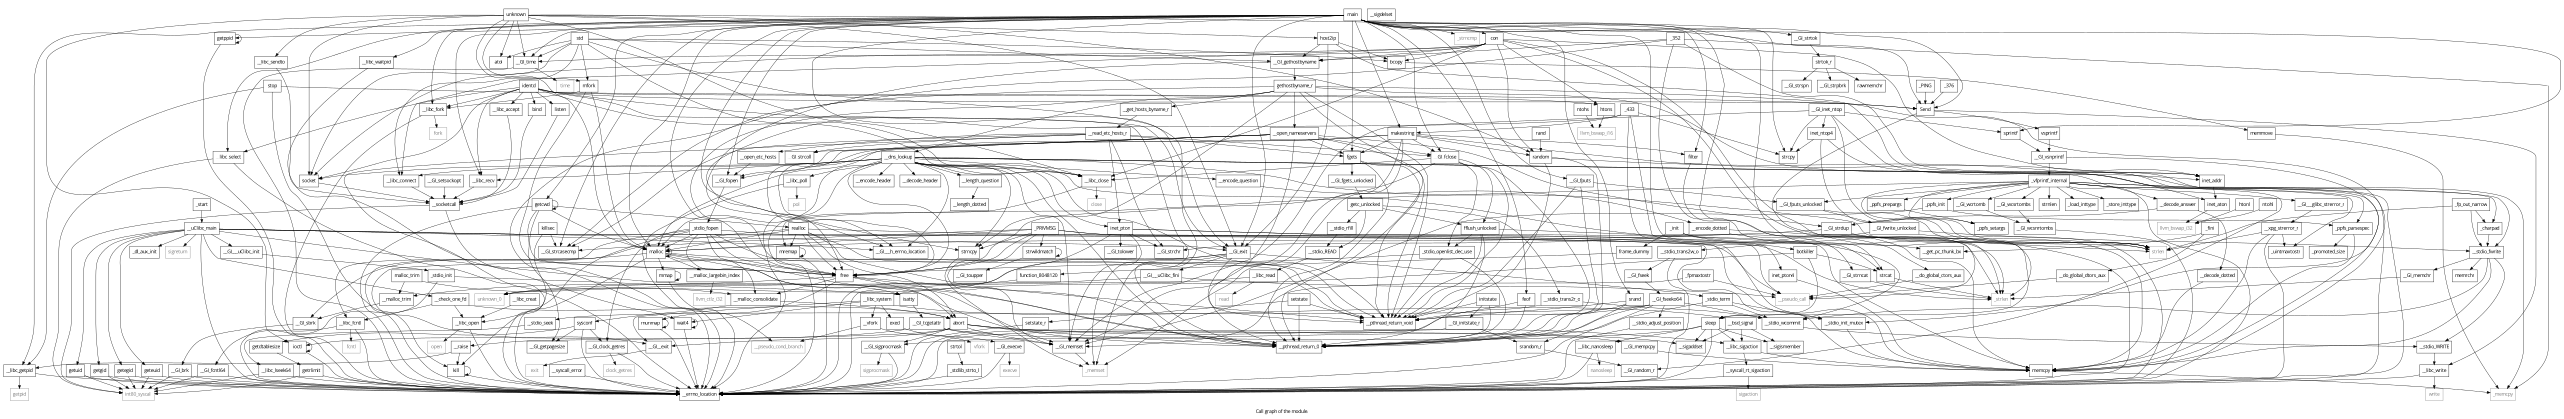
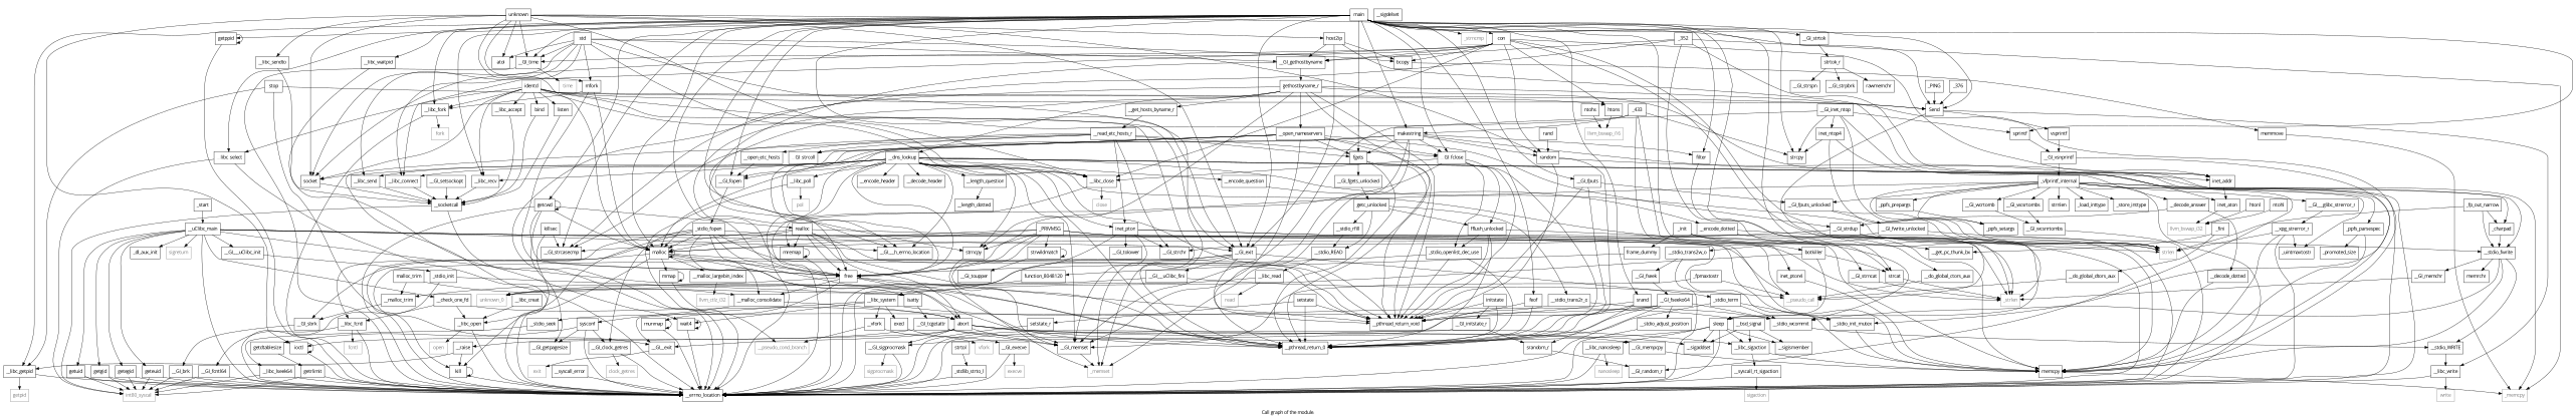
  digraph {
    fontname="Open Sans"
    label="Call graph of the module."
    node [fontname="Open Sans" shape=record]
    edge [fontname="Open Sans"]
    n1 [label="{ioctl}"]
    n2 [label="{__errno_location}"]
    n3 [label="{kill}"]
    n4 [label="{feof}"]
    n5 [label="{__pthread_return_0}"]
    n6 [label="{__pthread_return_void}"]
    n7 [label="{__GI_time}"]
    n8 [color=gray50 fontcolor=gray50 label="{time}"]
    n9 [label="{__libc_waitpid}"]
    n10 [label="{wait4}"]
    n11 [label="{__libc_write}"]
    n12 [color=gray50 fontcolor=gray50 label="{write}"]
    n13 [label="{__GI_vsnprintf}"]
    n14 [label="{_vfprintf_internal}"]
    n15 [label="{__stdio_init_mutex}"]
    n16 [label="{__GI_fputs_unlocked}"]
    n17 [label="{_charpad}"]
    n18 [label="{__stdio_fwrite}"]
    n19 [color=gray50 fontcolor=gray50 label="{strlen}"]
-   n20 [label="{_ppfs_init}"]
    n21 [label="{_ppfs_prepargs}"]
    n22 [label="{_ppfs_setargs}"]
    n23 [label="{strnlen}"]
    n24 [label="{__GI___glibc_strerror_r}"]
    n25 [label="{__GI_wcrtomb}"]
    n26 [label="{__GI_wcsrtombs}"]
    n27 [label="{_load_inttype}"]
    n28 [label="{_store_inttype}"]
    n29 [label="{_uintmaxtostr}"]
    n30 [label="{_ppfs_parsespec}"]
    n31 [label="{mremap}"]
    n32 [label="{memcpy}"]
    n33 [label="{fgets}"]
    n34 [label="{__GI_fgets_unlocked}"]
    n35 [label="{getc_unlocked}"]
    n36 [label="{__GI_fputs}"]
    n37 [label="{__GI_fwrite_unlocked}"]
    n38 [label="{__stdio_wcommit}"]
    n39 [label="{__stdio_WRITE}"]
    n40 [label="{__GI_memchr}"]
    n41 [label="{memrchr}"]
    n42 [color=gray50 fontcolor=gray50 label="{_memcpy}"]
    n43 [label="{_fp_out_narrow}"]
    n44 [label="{__GI_memset}"]
    n45 [color=gray50 fontcolor=gray50 label="{_memset}"]
    n46 [label="{__libc_select}"]
    n47 [color=gray50 fontcolor=gray50 label="{int80_syscall}"]
    n48 [label="{htons}"]
    n49 [color=gray50 fontcolor=gray50 label="{llvm_bswap_i16}"]
    n50 [label="{_stdio_fopen}"]
    n51 [label="{isatty}"]
    n52 [label="{malloc}"]
    n53 [label="{free}"]
    n54 [label="{__libc_fcntl}"]
    n55 [label="{__libc_open}"]
    n56 [label="{__GI_clock_getres}"]
    n57 [label="{__GI_tcgetattr}"]
    n58 [label="{__malloc_largebin_index}"]
    n59 [label="{__malloc_consolidate}"]
    n60 [label="{mmap}"]
    n61 [label="{__GI_sbrk}"]
    n62 [label="{abort}"]
    n63 [label="{__malloc_trim}"]
    n64 [label="{munmap}"]
    n65 [label="{__GI_fcntl64}"]
    n66 [color=gray50 fontcolor=gray50 label="{fcntl}"]
    n67 [color=gray50 fontcolor=gray50 label="{open}"]
    n68 [label="{__GI_mempcpy}"]
    n69 [label="{strcat}"]
    n70 [color=gray50 fontcolor=gray50 label="{_strlen}"]
    n71 [label="{__xpg_strerror_r}"]
    n72 [label="{__GI_wcsnrtombs}"]
    n73 [label="{_fpmaxtostr}"]
    n74 [color=gray50 fontcolor=gray50 label="{__pseudo_call}"]
    n75 [label="{_promoted_size}"]
    n76 [label="{strcpy}"]
    n77 [label="{__GI_strcasecmp}"]
    n78 [label="{_stdio_openlist_dec_use}"]
    n79 [label="{__GI_toupper}"]
    n80 [label="{__GI_fclose}"]
    n81 [label="{fflush_unlocked}"]
    n82 [label="{__libc_close}"]
    n83 [color=gray50 fontcolor=gray50 label="{close}"]
    n84 [label="{_stdio_init}"]
    n85 [label="{bcopy}"]
    n86 [label="{memmove}"]
    n87 [label="{__GI_strtok}"]
    n88 [label="{strtok_r}"]
    n89 [label="{__GI_strpbrk}"]
    n90 [label="{rawmemchr}"]
    n91 [label="{__GI_strspn}"]
    n92 [label="{strncpy}"]
    n93 [label="{__stdio_READ}"]
    n94 [label="{__stdio_rfill}"]
    n95 [label="{__stdio_trans2r_o}"]
    n96 [label="{__GI_fopen}"]
    n97 [label="{vsprintf}"]
    n98 [label="{sprintf}"]
    n99 [label="{_stdio_term}"]
    n100 [label="{__stdio_trans2w_o}"]
    n101 [label="{__GI_fseek}"]
    n102 [label="{__libc_sendto}"]
    n103 [label="{__socketcall}"]
    n104 [label="{__GI_setsockopt}"]
    n105 [label="{socket}"]
    n106 [color=gray50 fontcolor=gray50 label="{llvm_ctlz_i32}"]
    n107 [label="{sysconf}"]
    n108 [color=gray50 fontcolor=gray50 label="{__pseudo_cond_branch}"]
    n109 [label="{__GI_brk}"]
    n110 [label="{realloc}"]
    n111 [label="{__libc_sigaction}"]
    n112 [label="{__GI__exit}"]
    n113 [label="{__GI_sigprocmask}"]
    n114 [label="{__raise}"]
    n115 [label="{__sigaddset}"]
    n116 [label="{getdtablesize}"]
    n117 [label="{__GI_getpagesize}"]
    n118 [label="{malloc_trim}"]
    n119 [label="{__syscall_rt_sigaction}"]
    n120 [color=gray50 fontcolor=gray50 label="{exit}"]
    n121 [color=gray50 fontcolor=gray50 label="{sigprocmask}"]
    n122 [label="{__libc_getpid}"]
    n123 [label="{rand}"]
    n124 [label="{random}"]
    n125 [label="{__GI_random_r}"]
    n126 [label="{setstate}"]
    n127 [label="{setstate_r}"]
    n128 [label="{initstate}"]
    n129 [label="{__GI_initstate_r}"]
    n130 [label="{srandom_r}"]
    n131 [label="{srand}"]
    n132 [label="{__libc_system}"]
    n133 [label="{execl}"]
    n134 [label="{__bsd_signal}"]
    n135 [label="{__vfork}"]
    n136 [label="{__GI_execve}"]
    n137 [label="{__sigismember}"]
    n138 [color=gray50 fontcolor=gray50 label="{vfork}"]
    n139 [label="{atol}"]
    n140 [label="{strtol}"]
    n141 [label="{_stdlib_strto_l}"]
    n142 [label="{__GI_exit}"]
    n143 [label="{__GI___uClibc_fini}"]
    n144 [color=gray50 fontcolor=gray50 label="{unknown_0}"]
    n145 [color=gray50 fontcolor=gray50 label="{execve}"]
    n146 [label="{sleep}"]
    n147 [label="{__libc_nanosleep}"]
    n148 [color=gray50 fontcolor=gray50 label="{nanosleep}"]
    n149 [color=gray50 fontcolor=gray50 label="{clock_getres}"]
    n150 [label="{getrlimit}"]
    n151 [label="{inet_addr}"]
    n152 [label="{inet_aton}"]
    n153 [color=gray50 fontcolor=gray50 label="{llvm_bswap_i32}"]
    n154 [label="{__GI_gethostbyname}"]
    n155 [label="{gethostbyname_r}"]
    n156 [label="{__GI___h_errno_location}"]
    n157 [label="{__dns_lookup}"]
    n158 [label="{__open_nameservers}"]
    n159 [label="{__get_hosts_byname_r}"]
    n160 [label="{__libc_connect}"]
    n161 [label="{__libc_recv}"]
+   n162 [label="{__libc_send}"]
    n163 [label="{__libc_poll}"]
    n164 [label="{__GI_strncat}"]
    n165 [label="{inet_pton}"]
    n166 [label="{__encode_header}"]
    n167 [label="{__decode_header}"]
    n168 [label="{__encode_question}"]
    n169 [label="{__length_question}"]
    n170 [label="{__decode_answer}"]
    n171 [label="{__GI_strcoll}"]
    n172 [label="{__GI_strdup}"]
    n173 [label="{__read_etc_hosts_r}"]
    n174 [label="{__libc_accept}"]
    n175 [label="{bind}"]
    n176 [label="{listen}"]
    n177 [label="{ntohs}"]
    n178 [label="{ntohl}"]
    n179 [label="{__check_one_fd}"]
    n180 [label="{__GI___uClibc_init}"]
    n181 [label="{__uClibc_main}"]
    n182 [label="{getegid}"]
    n183 [label="{geteuid}"]
    n184 [label="{getgid}"]
    n185 [label="{getuid}"]
    n186 [label="{_dl_aux_init}"]
    n187 [color=gray50 fontcolor=gray50 label="{sigreturn}"]
    n188 [color=gray50 fontcolor=gray50 label="{sigaction}"]
    n189 [label="{__libc_creat}"]
    n190 [label="{__GI_fseeko64}"]
    n191 [label="{__libc_read}"]
    n192 [color=gray50 fontcolor=gray50 label="{poll}"]
    n193 [label="{inet_pton4}"]
    n194 [label="{__GI_tolower}"]
    n195 [label="{__GI_strchr}"]
    n196 [label="{__encode_dotted}"]
    n197 [label="{__length_dotted}"]
    n198 [label="{__decode_dotted}"]
    n199 [label="{__open_etc_hosts}"]
    n200 [color=gray50 fontcolor=gray50 label="{getpid}"]
    n201 [label="{__sigdelset}"]
    n202 [color=gray50 fontcolor=gray50 label="{read}"]
    n203 [label="{__syscall_error}"]
    n204 [label="{__stdio_adjust_position}"]
    n205 [label="{__stdio_seek}"]
    n206 [label="{__libc_lseek64}"]
    n207 [label="{inet_ntop4}"]
    n208 [label="{__GI_inet_ntop}"]
    n209 [label="{__do_global_ctors_aux}"]
    n210 [label="{_fini}"]
    n211 [label="{__get_pc_thunk_bx}"]
    n212 [label="{__do_global_dtors_aux}"]
    n213 [color=gray50 fontcolor=gray50 label="{_strncmp}"]
    n214 [color=gray50 fontcolor=gray50 label="{fork}"]
    n215 [label="{htonl}"]
    n216 [label="{_init}"]
    n217 [label="{frame_dummy}"]
    n218 [label="{function_8048120}"]
    n219 [label="{_start}"]
    n220 [label="{botkiller}"]
    n221 [label="{strwildmatch}"]
    n222 [label="{Send}"]
    n223 [label="{host2ip}"]
    n224 [label="{mfork}"]
    n225 [label="{__libc_fork}"]
    n226 [label="{filter}"]
    n227 [label="{makestring}"]
-   n228 [label="{identd}"]
+   n228 [label="{identd}" color=gray50]
    n229 [label="{std}"]
    n230 [label="{stop}"]
    n231 [label="{unknown}"]
    n232 [label="{killsec}"]
    n233 [label="{_PRIVMSG}"]
    n234 [label="{_376}"]
    n235 [label="{_PING}"]
    n236 [label="{_352}"]
    n237 [label="{_433}"]
    n238 [label="{con}"]
    n239 [label="{main}"]
    n240 [label="{getcwd}"]
    n241 [label="{getppid}"]
    n1 -> n1
    n1 -> n2
    n3 -> n2
    n3 -> n3
    n4 -> n5
    n4 -> n6
    n7 -> n2
    n7 -> n8
    n9 -> n10
    n10 -> n2
    n10 -> n10
    n11 -> n2
    n11 -> n12
    n13 -> n14
    n13 -> n15
    n14 -> n2
    n14 -> n16
    n14 -> n17
    n14 -> n18
    n14 -> n19
-   n14 -> n20
    n14 -> n21
    n14 -> n22
    n14 -> n23
    n14 -> n24
    n14 -> n25
    n14 -> n26
    n14 -> n27
    n14 -> n28
    n14 -> n29
    n14 -> n30
    n14 -> n31
    n15 -> n32
    n16 -> n19
    n16 -> n37
    n17 -> n18
    n18 -> n32
    n18 -> n38
    n18 -> n39
    n18 -> n40
    n18 -> n41
-   n20 -> n30
-   n20 -> n44
    n21 -> n22
    n24 -> n71
    n25 -> n72
    n26 -> n72
    n30 -> n32
    n30 -> n75
    n31 -> n2
    n31 -> n31
    n32 -> n42
    n33 -> n5
    n33 -> n6
    n33 -> n34
    n34 -> n35
    n35 -> n81
    n35 -> n93
    n35 -> n94
    n35 -> n95
    n36 -> n5
    n36 -> n6
    n36 -> n16
    n37 -> n2
    n37 -> n18
    n37 -> n100
    n38 -> n39
    n39 -> n11
    n40 -> n70
    n43 -> n17
    n43 -> n18
    n43 -> n19
    n44 -> n45
    n46 -> n2
    n46 -> n47
    n48 -> n49
    n50 -> n5
    n50 -> n6
    n50 -> n15
    n50 -> n51
    n50 -> n52
    n50 -> n53
    n50 -> n54
    n50 -> n55
    n50 -> n56
    n51 -> n57
    n52 -> n2
    n52 -> n5
    n52 -> n6
    n52 -> n52
    n52 -> n53
    n52 -> n58
    n52 -> n59
    n52 -> n60
    n52 -> n61
    n53 -> n5
    n53 -> n6
    n53 -> n59
    n53 -> n62
    n53 -> n63
    n53 -> n64
    n54 -> n2
    n54 -> n65
    n54 -> n66
    n55 -> n2
    n55 -> n67
    n56 -> n2
    n56 -> n149
    n57 -> n1
    n57 -> n44
    n57 -> n68
    n58 -> n106
    n59 -> n62
    n59 -> n107
    n60 -> n60
    n60 -> n108
    n61 -> n109
    n62 -> n5
    n62 -> n44
    n62 -> n111
    n62 -> n112
    n62 -> n113
    n62 -> n114
    n62 -> n115
    n63 -> n61
    n64 -> n2
    n64 -> n64
    n65 -> n2
    n65 -> n47
    n68 -> n32
    n69 -> n70
    n71 -> n2
    n71 -> n19
    n71 -> n29
    n71 -> n32
    n72 -> n2
    n73 -> n44
    n73 -> n74
    n78 -> n5
    n78 -> n6
    n78 -> n53
    n80 -> n5
    n80 -> n6
    n80 -> n53
    n80 -> n78
    n80 -> n81
    n80 -> n82
    n81 -> n5
    n81 -> n6
    n81 -> n38
    n81 -> n78
    n82 -> n2
    n82 -> n83
    n84 -> n2
    n84 -> n51
    n85 -> n86
    n86 -> n42
    n87 -> n88
    n88 -> n89
    n88 -> n90
    n88 -> n91
    n92 -> n45
    n93 -> n191
    n94 -> n93
    n95 -> n2
    n95 -> n38
    n96 -> n50
    n97 -> n13
    n98 -> n13
    n99 -> n5
    n99 -> n15
    n99 -> n38
    n100 -> n2
    n100 -> n101
    n101 -> n190
    n102 -> n103
    n103 -> n2
    n103 -> n47
    n104 -> n103
    n105 -> n103
    n107 -> n2
    n107 -> n56
    n107 -> n116
    n107 -> n117
    n109 -> n2
    n109 -> n47
    n110 -> n2
    n110 -> n5
    n110 -> n6
    n110 -> n31
    n110 -> n32
    n110 -> n52
    n110 -> n53
    n110 -> n62
    n111 -> n32
    n111 -> n119
    n112 -> n120
    n113 -> n2
    n113 -> n121
    n114 -> n3
    n114 -> n122
    n116 -> n150
    n118 -> n59
    n118 -> n63
    n119 -> n2
    n119 -> n188
    n122 -> n2
    n122 -> n200
    n123 -> n124
    n124 -> n5
    n124 -> n6
    n124 -> n125
    n126 -> n5
    n126 -> n6
    n126 -> n127
    n127 -> n2
    n128 -> n5
    n128 -> n6
    n128 -> n129
    n129 -> n2
    n129 -> n130
    n130 -> n125
    n131 -> n5
    n131 -> n6
    n131 -> n130
    n132 -> n10
    n132 -> n112
    n132 -> n133
    n132 -> n134
    n132 -> n135
    n133 -> n136
    n134 -> n111
    n134 -> n115
    n134 -> n137
    n135 -> n108
    n135 -> n138
    n136 -> n2
    n136 -> n145
    n140 -> n141
    n141 -> n2
    n142 -> n5
    n142 -> n6
    n142 -> n99
    n142 -> n112
    n142 -> n143
    n142 -> n144
    n143 -> n74
    n143 -> n144
    n146 -> n2
    n146 -> n111
    n146 -> n113
    n146 -> n115
    n146 -> n137
    n146 -> n147
    n147 -> n2
    n147 -> n148
    n150 -> n2
    n150 -> n47
    n151 -> n152
    n152 -> n153
    n154 -> n155
    n154 -> n156
    n155 -> n2
    n155 -> n5
    n155 -> n6
    n155 -> n32
    n155 -> n53
    n155 -> n92
    n155 -> n152
    n155 -> n157
    n155 -> n158
    n155 -> n159
    n157 -> n2
    n157 -> n5
    n157 -> n6
    n157 -> n19
    n157 -> n32
    n157 -> n44
    n157 -> n52
    n157 -> n53
    n157 -> n82
    n157 -> n92
    n157 -> n105
    n157 -> n151
    n157 -> n156
    n157 -> n160
    n157 -> n161
+   n157 -> n162
    n157 -> n163
    n157 -> n164
    n157 -> n165
    n157 -> n166
    n157 -> n167
    n157 -> n168
    n157 -> n169
    n157 -> n170
    n158 -> n5
    n158 -> n6
    n158 -> n33
    n158 -> n53
    n158 -> n80
    n158 -> n96
    n158 -> n156
    n158 -> n171
    n158 -> n172
    n159 -> n173
    n160 -> n103
    n161 -> n103
+   n162 -> n103
    n163 -> n2
    n163 -> n192
    n164 -> n70
    n165 -> n2
    n165 -> n32
    n165 -> n44
    n165 -> n193
    n165 -> n194
    n165 -> n195
    n168 -> n196
    n169 -> n197
    n170 -> n172
    n170 -> n198
    n172 -> n19
    n172 -> n32
    n172 -> n52
    n173 -> n2
    n173 -> n33
    n173 -> n77
    n173 -> n80
    n173 -> n165
    n173 -> n171
    n173 -> n195
    n173 -> n199
    n174 -> n103
    n175 -> n103
    n176 -> n103
    n177 -> n49
    n178 -> n153
    n179 -> n54
    n179 -> n55
    n179 -> n62
    n180 -> n84
    n181 -> n2
    n181 -> n32
    n181 -> n44
    n181 -> n74
    n181 -> n142
    n181 -> n156
    n181 -> n179
    n181 -> n180
    n181 -> n182
    n181 -> n183
    n181 -> n184
    n181 -> n185
    n181 -> n186
    n181 -> n187
    n182 -> n2
    n182 -> n47
    n183 -> n2
    n183 -> n47
    n184 -> n2
    n184 -> n47
    n185 -> n2
    n185 -> n47
    n189 -> n55
    n190 -> n2
    n190 -> n5
    n190 -> n6
    n190 -> n38
    n190 -> n204
    n190 -> n205
    n191 -> n2
    n191 -> n202
    n193 -> n32
    n196 -> n19
    n196 -> n32
    n196 -> n195
    n198 -> n32
    n199 -> n96
    n203 -> n2
    n204 -> n2
    n205 -> n206
    n206 -> n2
    n206 -> n47
    n207 -> n2
    n207 -> n19
    n207 -> n76
    n208 -> n2
    n208 -> n19
    n208 -> n44
    n208 -> n76
    n208 -> n98
    n208 -> n207
    n209 -> n74
    n210 -> n211
    n210 -> n212
    n212 -> n74
    n215 -> n153
    n216 -> n209
    n216 -> n211
    n216 -> n217
    n217 -> n218
    n218 -> n144
    n219 -> n181
    n220 -> n69
    n220 -> n132
    n220 -> n146
    n221 -> n79
    n221 -> n221
    n222 -> n11
    n222 -> n70
    n222 -> n97
    n223 -> n85
    n223 -> n142
    n223 -> n151
    n223 -> n154
    n224 -> n52
    n224 -> n53
    n224 -> n225
    n225 -> n2
    n225 -> n214
    n226 -> n70
    n227 -> n33
    n227 -> n42
    n227 -> n44
    n227 -> n45
    n227 -> n52
    n227 -> n80
    n227 -> n96
    n227 -> n124
    n227 -> n226
    n228 -> n45
    n228 -> n46
    n228 -> n48
    n228 -> n82
    n228 -> n105
    n228 -> n142
    n228 -> n161
    n228 -> n174
    n228 -> n175
    n228 -> n176
    n228 -> n222
    n228 -> n225
    n229 -> n7
    n229 -> n82
    n229 -> n85
    n229 -> n105
    n229 -> n139
    n229 -> n142
    n229 -> n154
    n229 -> n160
+   n229 -> n162
    n229 -> n224
    n230 -> n3
    n230 -> n122
    n230 -> n222
    n231 -> n1
    n231 -> n7
    n231 -> n52
    n231 -> n82
    n231 -> n102
    n231 -> n105
    n231 -> n124
    n231 -> n139
    n231 -> n142
    n231 -> n222
    n231 -> n223
    n231 -> n224
    n232 -> n3
    n232 -> n77
    n233 -> n44
    n233 -> n52
    n233 -> n53
    n233 -> n70
    n233 -> n74
    n233 -> n77
    n233 -> n92
    n233 -> n221
    n234 -> n222
    n235 -> n222
    n236 -> n42
    n236 -> n70
    n236 -> n77
    n236 -> n151
    n236 -> n154
    n237 -> n53
    n237 -> n69
    n237 -> n76
    n237 -> n220
    n237 -> n227
    n238 -> n2
    n238 -> n7
    n238 -> n48
    n238 -> n82
    n238 -> n85
    n238 -> n105
    n238 -> n124
    n238 -> n146
    n238 -> n151
    n238 -> n154
    n238 -> n160
    n239 -> n4
    n239 -> n7
    n239 -> n9
    n239 -> n33
    n239 -> n36
    n239 -> n45
    n239 -> n46
    n239 -> n52
    n239 -> n53
    n239 -> n69
    n239 -> n70
    n239 -> n74
    n239 -> n76
    n239 -> n77
    n239 -> n80
    n239 -> n87
    n239 -> n92
    n239 -> n96
    n239 -> n98
    n239 -> n122
    n239 -> n131
    n239 -> n142
    n239 -> n161
    n239 -> n213
    n239 -> n222
    n239 -> n225
    n239 -> n226
    n239 -> n227
    n239 -> n238
    n239 -> n240
    n239 -> n241
    n240 -> n2
    n240 -> n52
    n240 -> n53
    n240 -> n110
    n240 -> n117
    n240 -> n240
    n241 -> n2
    n241 -> n241
  }
